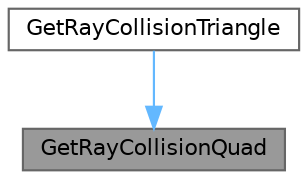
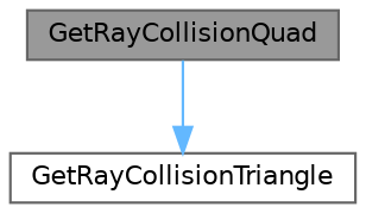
  digraph {
    rankdir=TB
    node [fontname=Helvetica fontsize=10 shape=box style=filled]
    n1 [color=gray40 fillcolor=grey60 fontcolor=black height=0.2 label=GetRayCollisionQuad width=0.4]
    n2 [color=grey40 fillcolor=white height=0.2 label=GetRayCollisionTriangle width=0.4]
-   n2 -> n1 [color=steelblue1 fontname=Helvetica fontsize=10 labelfontname=Helvetica labelfontsize=10 style=solid]
+   n1 -> n2 [color=steelblue1 fontname=Helvetica fontsize=10 labelfontname=Helvetica labelfontsize=10 style=solid]
  }
